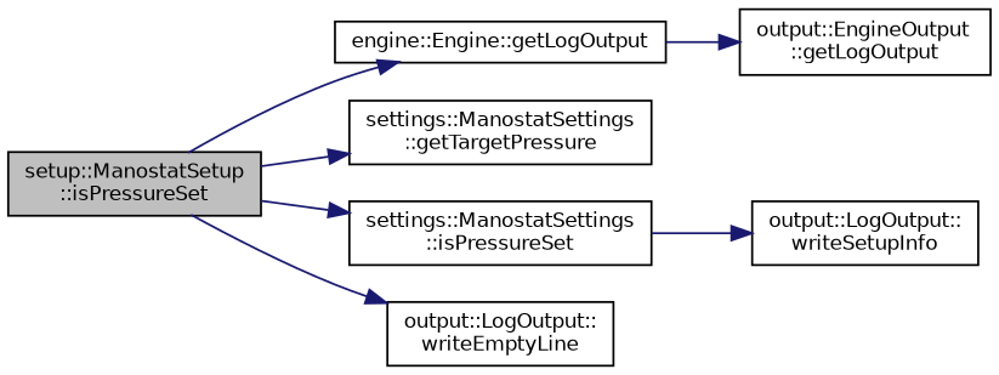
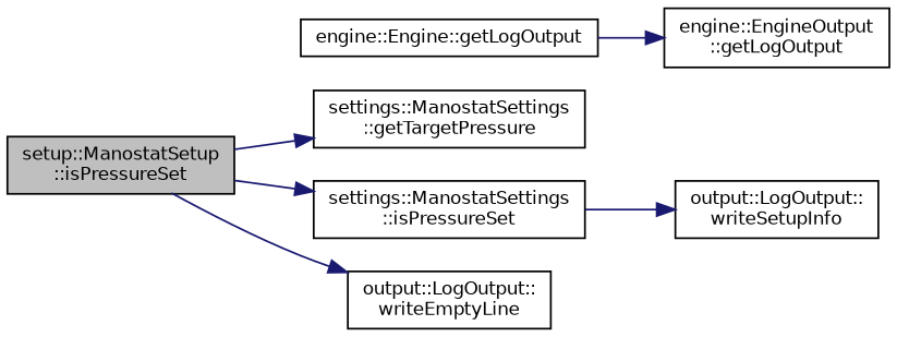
  digraph {
    rankdir=LR
    node [color=black fillcolor=white fontname=Helvetica fontsize=10 shape=record style=filled]
    edge [color=midnightblue fontname=Helvetica fontsize=10 labelfontname=Helvetica labelfontsize=10 style=solid]
    n1 [fillcolor=grey75 fontcolor=black height=0.2 label="setup::ManostatSetup\l::isPressureSet" width=0.4]
    n2 [height=0.2 label="engine::Engine::getLogOutput" width=0.4]
    n3 [height=0.2 label="settings::ManostatSettings\l::getTargetPressure" width=0.4]
    n4 [height=0.2 label="settings::ManostatSettings\l::isPressureSet" width=0.4]
    n5 [height=0.2 label="output::LogOutput::\lwriteEmptyLine" width=0.4]
-   n6 [height=0.2 label="output::EngineOutput\l::getLogOutput" width=0.4]
+   n6 [height=0.2 label="engine::EngineOutput\l::getLogOutput" width=0.4]
    n7 [height=0.2 label="output::LogOutput::\lwriteSetupInfo" width=0.4]
-   n1 -> n2
    n1 -> n3
    n1 -> n4
    n1 -> n5
    n2 -> n6
    n4 -> n7
  }
